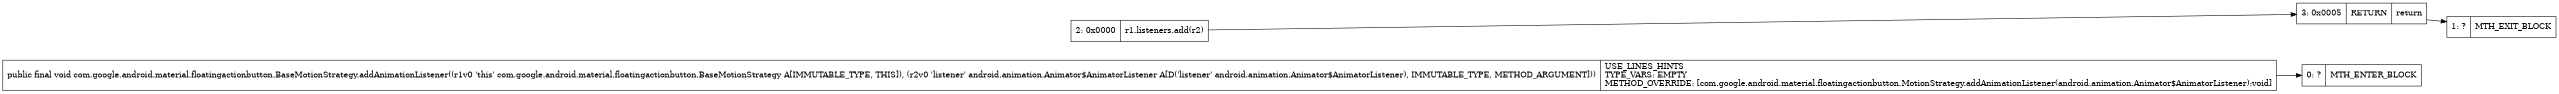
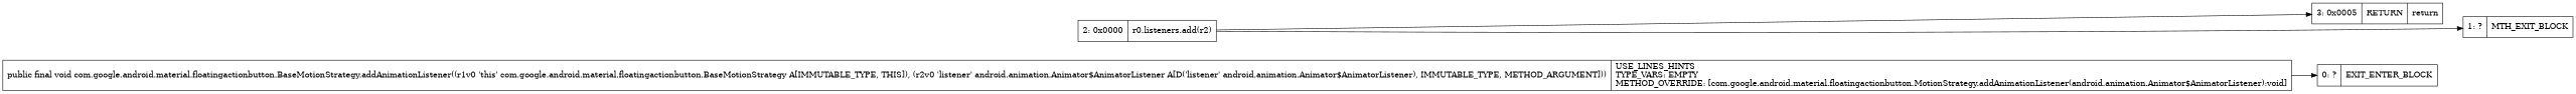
  digraph {
    rankdir=LR
    node [shape=record]
-   n1 [label="{0\:\ ?|MTH_ENTER_BLOCK\l}"]
-   n2 [label="{2\:\ 0x0000|r1.listeners.add(r2)\l}"]
+   n1 [label="{0\:\ ?|EXIT_ENTER_BLOCK\l}"]
+   n2 [label="{2\:\ 0x0000|r0.listeners.add(r2)\l}"]
    n3 [label="{3\:\ 0x0005|RETURN\l|return\l}"]
    n4 [label="{1\:\ ?|MTH_EXIT_BLOCK\l}"]
    n5 [label="{public final void com.google.android.material.floatingactionbutton.BaseMotionStrategy.addAnimationListener((r1v0 'this' com.google.android.material.floatingactionbutton.BaseMotionStrategy A[IMMUTABLE_TYPE, THIS]), (r2v0 'listener' android.animation.Animator$AnimatorListener A[D('listener' android.animation.Animator$AnimatorListener), IMMUTABLE_TYPE, METHOD_ARGUMENT]))  | USE_LINES_HINTS\lTYPE_VARS: EMPTY\lMETHOD_OVERRIDE: [com.google.android.material.floatingactionbutton.MotionStrategy.addAnimationListener(android.animation.Animator$AnimatorListener):void]\l}"]
    n2 -> n3
-   n3 -> n4
+   n2 -> n4
    n5 -> n1
  }
